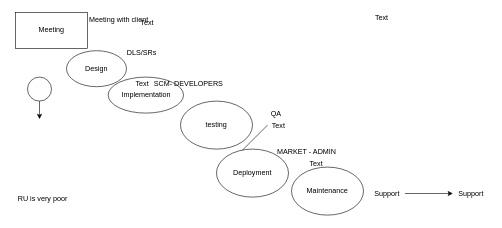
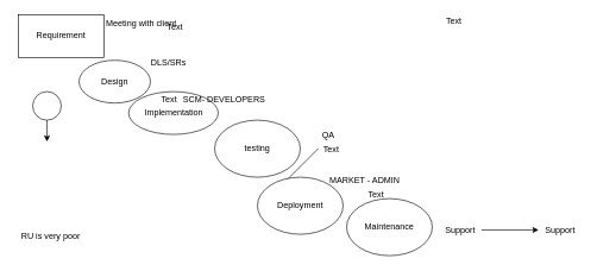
  <mxCell id="0" />
  <mxCell id="1" parent="0" />
  <mxCell id="2" value="Text" style="text;html=1;align=center;verticalAlign=middle;resizable=0;points=[];autosize=1;" vertex="1" parent="1"><mxGeometry x="615" y="20" width="40" height="20" as="geometry" /></mxCell>
  <mxCell id="3" value="Design" style="ellipse;whiteSpace=wrap;html=1;" vertex="1" parent="1"><mxGeometry x="110" y="84" width="100" height="60" as="geometry" /></mxCell>
- <mxCell id="4" value="Meeting" style="rounded=0;whiteSpace=wrap;html=1;" vertex="1" parent="1"><mxGeometry x="25" y="20" width="120" height="60" as="geometry" /></mxCell>
+ <mxCell id="4" value="Requirement" style="rounded=0;whiteSpace=wrap;html=1;" vertex="1" parent="1"><mxGeometry x="25" y="20" width="120" height="60" as="geometry" /></mxCell>
  <mxCell id="5" style="edgeStyle=orthogonalEdgeStyle;rounded=0;orthogonalLoop=1;jettySize=auto;html=1;exitX=0.5;exitY=1;exitDx=0;exitDy=0;gradientColor=none;" edge="1" parent="1" source="6"><mxGeometry relative="1" as="geometry"><mxPoint x="65" y="198" as="targetPoint" /></mxGeometry></mxCell>
  <mxCell id="6" value="" style="ellipse;whiteSpace=wrap;html=1;aspect=fixed;gradientColor=none;" vertex="1" parent="1"><mxGeometry x="45" y="128" width="40" height="40" as="geometry" /></mxCell>
  <mxCell id="7" value="" style="endArrow=none;html=1;gradientColor=none;" edge="1" parent="1"><mxGeometry width="50" height="50" relative="1" as="geometry"><mxPoint x="395" y="258" as="sourcePoint" /><mxPoint x="445" y="208" as="targetPoint" /></mxGeometry></mxCell>
  <mxCell id="8" value="Implementation" style="ellipse;whiteSpace=wrap;html=1;" vertex="1" parent="1"><mxGeometry x="179.5" y="128" width="125.5" height="60" as="geometry" /></mxCell>
  <mxCell id="9" value="Text" style="text;html=1;align=center;verticalAlign=middle;resizable=0;points=[];autosize=1;" vertex="1" parent="8"><mxGeometry x="36.192" y="0.75" width="40" height="20" as="geometry" /></mxCell>
  <mxCell id="10" value="SCM- DEVELOPERS" style="text;html=1;align=center;verticalAlign=middle;resizable=0;points=[];autosize=1;" vertex="1" parent="8"><mxGeometry x="68.866" y="0.75" width="130" height="20" as="geometry" /></mxCell>
  <mxCell id="11" value="testing" style="ellipse;whiteSpace=wrap;html=1;" vertex="1" parent="1"><mxGeometry x="300" y="168" width="120" height="80" as="geometry" /></mxCell>
  <mxCell id="12" value="Deployment" style="ellipse;whiteSpace=wrap;html=1;" vertex="1" parent="1"><mxGeometry x="360" y="248" width="120" height="80" as="geometry" /></mxCell>
  <mxCell id="13" value="Maintenance " style="ellipse;whiteSpace=wrap;html=1;" vertex="1" parent="1"><mxGeometry x="485" y="278" width="120" height="80" as="geometry" /></mxCell>
  <mxCell id="14" value="Text" style="text;html=1;align=center;verticalAlign=middle;resizable=0;points=[];autosize=1;" vertex="1" parent="1"><mxGeometry x="224" y="27" width="40" height="20" as="geometry" /></mxCell>
  <mxCell id="15" value="Meeting with client" style="text;html=1;align=center;verticalAlign=middle;resizable=0;points=[];autosize=1;" vertex="1" parent="1"><mxGeometry x="142" y="22" width="110" height="20" as="geometry" /></mxCell>
  <mxCell id="16" value="DLS/SRs" style="text;html=1;align=center;verticalAlign=middle;resizable=0;points=[];autosize=1;" vertex="1" parent="1"><mxGeometry x="200" y="78" width="70" height="20" as="geometry" /></mxCell>
  <mxCell id="17" value="Text" style="text;html=1;align=center;verticalAlign=middle;resizable=0;points=[];autosize=1;" vertex="1" parent="1"><mxGeometry x="443" y="199" width="40" height="20" as="geometry" /></mxCell>
  <mxCell id="18" value="QA" style="text;html=1;align=center;verticalAlign=middle;resizable=0;points=[];autosize=1;" vertex="1" parent="1"><mxGeometry x="444" y="179" width="30" height="20" as="geometry" /></mxCell>
  <mxCell id="19" value="Text" style="text;html=1;align=center;verticalAlign=middle;resizable=0;points=[];autosize=1;" vertex="1" parent="1"><mxGeometry x="506" y="262" width="40" height="20" as="geometry" /></mxCell>
  <mxCell id="20" value="MARKET - ADMIN" style="text;html=1;align=center;verticalAlign=middle;resizable=0;points=[];autosize=1;" vertex="1" parent="1"><mxGeometry x="455" y="242" width="110" height="20" as="geometry" /></mxCell>
  <mxCell id="21" value="" style="edgeStyle=orthogonalEdgeStyle;rounded=0;orthogonalLoop=1;jettySize=auto;html=1;" edge="1" parent="1" source="22" target="23"><mxGeometry relative="1" as="geometry" /></mxCell>
  <mxCell id="22" value="Support" style="text;html=1;align=center;verticalAlign=middle;resizable=0;points=[];autosize=1;" vertex="1" parent="1"><mxGeometry x="614" y="312" width="60" height="20" as="geometry" /></mxCell>
  <mxCell id="23" value="Support" style="text;html=1;align=center;verticalAlign=middle;resizable=0;points=[];autosize=1;" vertex="1" parent="1"><mxGeometry x="754" y="312" width="60" height="20" as="geometry" /></mxCell>
  <mxCell id="24" value="&lt;div&gt;RU is very poor&lt;/div&gt;&lt;div&gt;&lt;br&gt;&lt;/div&gt;" style="text;html=1;align=center;verticalAlign=middle;resizable=0;points=[];autosize=1;" vertex="1" parent="1"><mxGeometry x="20" y="323" width="100" height="30" as="geometry" /></mxCell>
